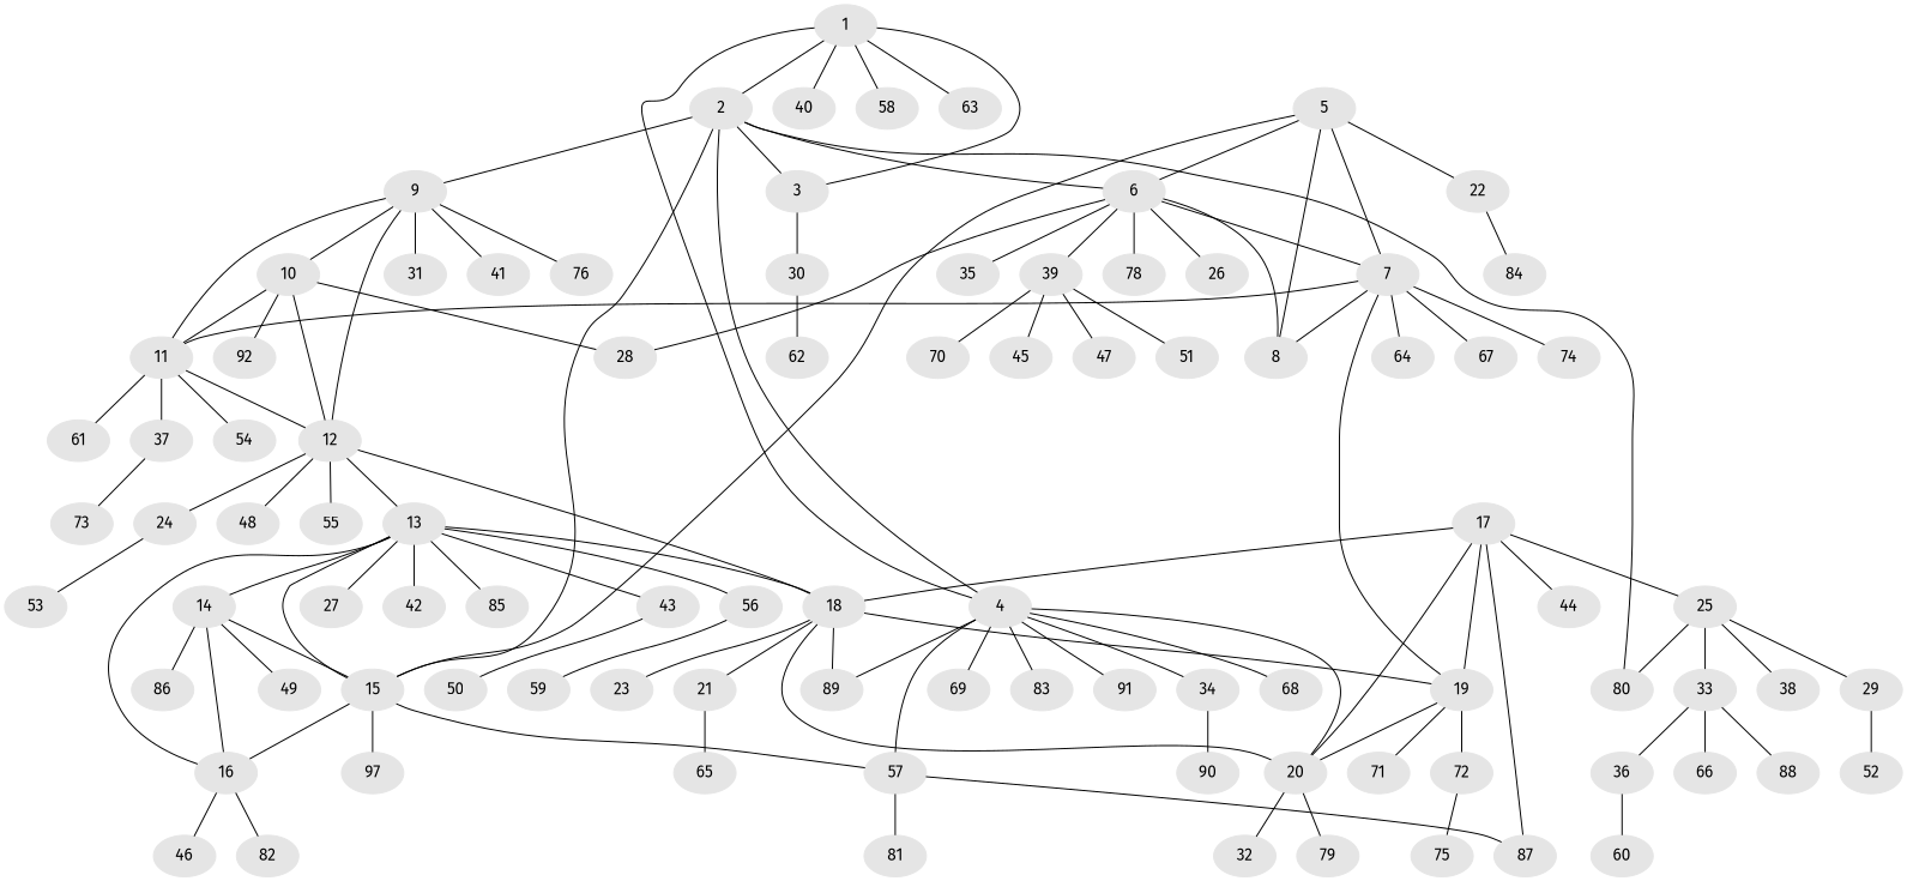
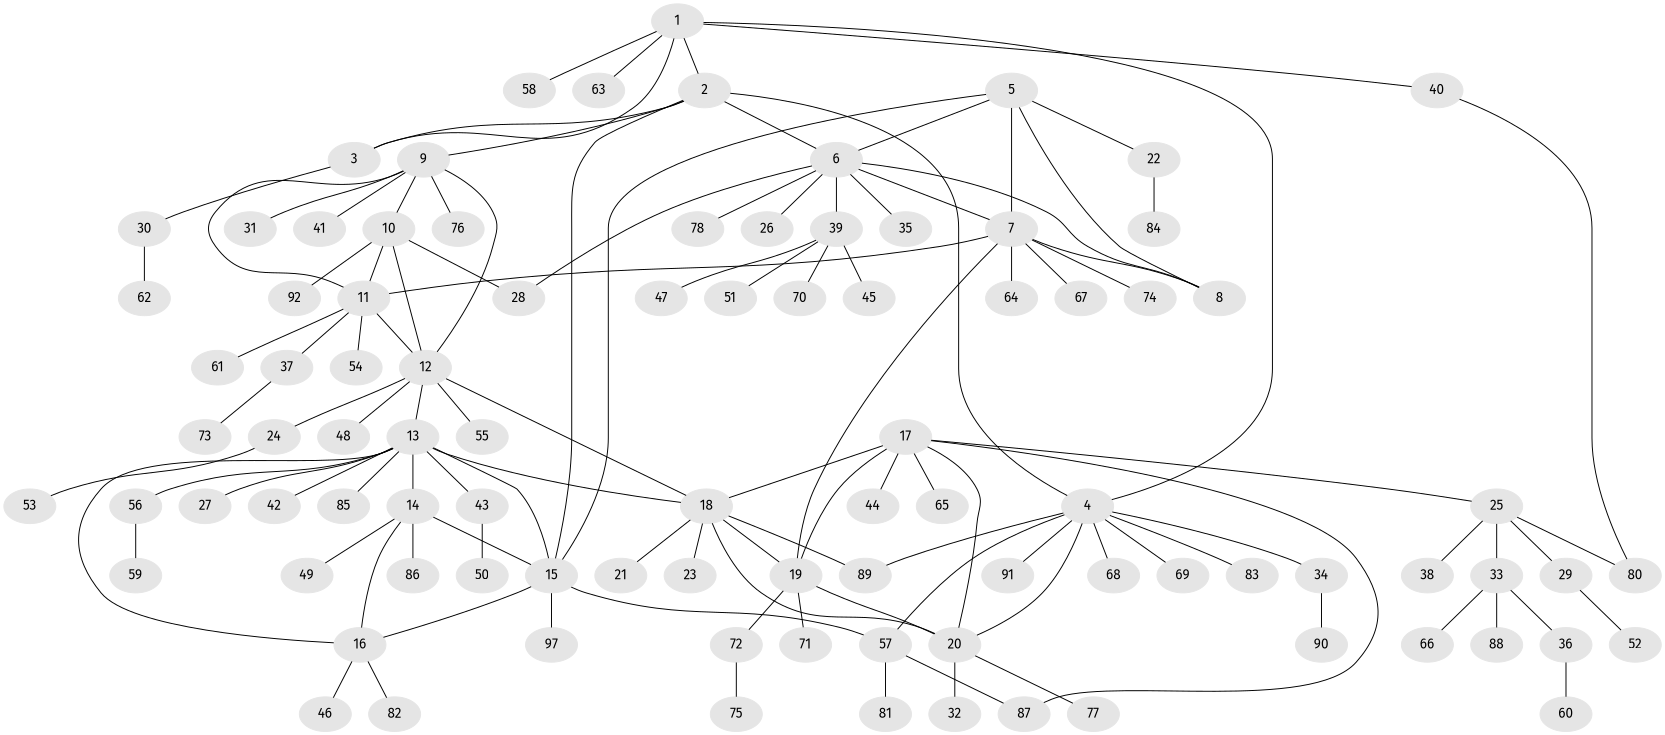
  graph {
    fontname="Fira Sans"
    node [color=gray90 fontname="Fira Sans" style=filled]
    edge [fontname="Fira Sans"]
    1
    2
    3
    4
    40
    58
    63
    6
    9
    15
    80
    30
    20
    34
    57
    68
    69
    83
    89
    91
    7
    8
    26
    28
    35
    39
    78
    11
    10
    12
    31
    41
    76
    16
    n35 [label=97]
    62
    32
-   79
+   79 [label=77]
    90
    81
    87
    5
    22
    19
    64
    67
    74
    84
    45
    47
    51
    70
    37
    54
    61
    71
    72
    92
    13
    18
    24
    48
    55
    73
    14
    27
    42
    43
    56
    85
    21
    23
    53
    49
    86
    46
    82
    50
    59
    17
    25
    44
    65
    29
    33
    38
    75
    52
    36
    66
    88
    60
    1 -- 2
    1 -- 3
    1 -- 4
    1 -- 40
    1 -- 58
    1 -- 63
    2 -- 3
    2 -- 4
    2 -- 6
    2 -- 9
    2 -- 15
-   2 -- 80
+   40 -- 80
    3 -- 30
    4 -- 20
    4 -- 34
    4 -- 57
    4 -- 68
    4 -- 69
    4 -- 83
    4 -- 89
    4 -- 91
    6 -- 7
    6 -- 8
    6 -- 26
    6 -- 28
    6 -- 35
    6 -- 39
    6 -- 78
    9 -- 11
    9 -- 10
    9 -- 12
    9 -- 31
    9 -- 41
    9 -- 76
    15 -- 57
    15 -- 16
    15 -- n35
    30 -- 62
    20 -- 32
    20 -- 79
    34 -- 90
    57 -- 81
    57 -- 87
    7 -- 8
    7 -- 11
    7 -- 19
    7 -- 64
    7 -- 67
    7 -- 74
    39 -- 45
    39 -- 47
    39 -- 51
    39 -- 70
    11 -- 12
    11 -- 37
    11 -- 54
    11 -- 61
    10 -- 28
    10 -- 11
    10 -- 12
    10 -- 92
    12 -- 13
    12 -- 18
    12 -- 24
    12 -- 48
    12 -- 55
    16 -- 46
    16 -- 82
    5 -- 6
    5 -- 15
    5 -- 7
    5 -- 8
    5 -- 22
    22 -- 84
    19 -- 20
    19 -- 71
    19 -- 72
    37 -- 73
    72 -- 75
    13 -- 15
    13 -- 16
    13 -- 18
    13 -- 14
    13 -- 27
    13 -- 42
    13 -- 43
    13 -- 56
    13 -- 85
    18 -- 20
    18 -- 89
    18 -- 19
    18 -- 21
    18 -- 23
    24 -- 53
    14 -- 15
    14 -- 16
    14 -- 49
    14 -- 86
    43 -- 50
    56 -- 59
    17 -- 20
    17 -- 87
    17 -- 19
    17 -- 18
    17 -- 25
    17 -- 44
-   21 -- 65
+   17 -- 65
    25 -- 80
    25 -- 29
    25 -- 33
    25 -- 38
    29 -- 52
    33 -- 36
    33 -- 66
    33 -- 88
    36 -- 60
  }
